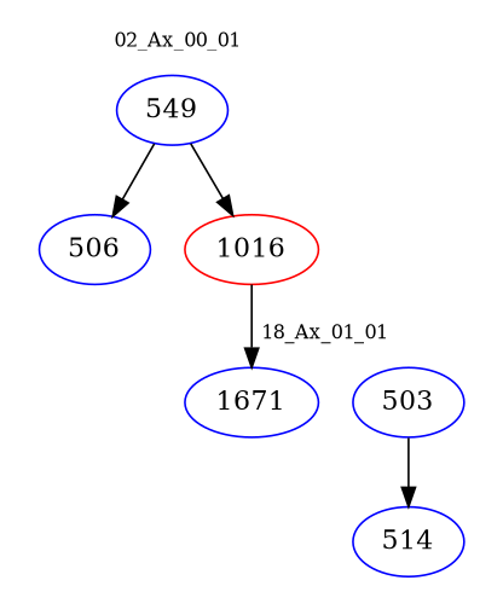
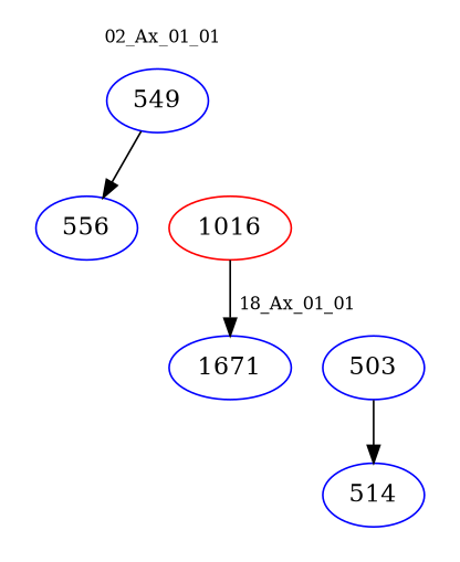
  digraph {
    node [color=blue]
    edge [color=black]
    n1 [label=549]
-   n2 [label=506]
+   n2 [label=556]
    n3 [color=red label=1016]
    n4 [label=503]
    n5 [label=514]
    n6 [label=1671]
    subgraph cluster_1 {
      color=white
      fontsize=10
-     label="02_Ax_00_01"
+     label="02_Ax_01_01"
      n1
      n2
      n3
    }
    subgraph cluster_2 {
      color=white
      fontsize=10
      label="18_Ax_01_01"
      n4
      n5
      n6
    }
    n1 -> n2
-   n1 -> n3
    n3 -> n6
    n4 -> n5
  }
